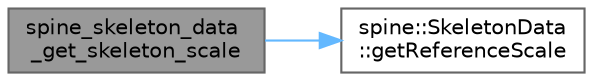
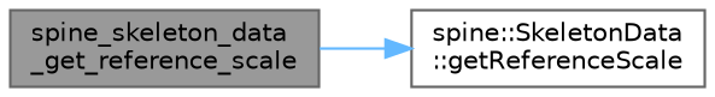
  digraph {
    rankdir=LR
    node [fontname=Helvetica fontsize=10 shape=box style=filled]
-   n1 [color=gray40 fillcolor=grey60 fontcolor=black height=0.2 label="spine_skeleton_data\l_get_skeleton_scale" width=0.4]
+   n1 [color=gray40 fillcolor=grey60 fontcolor=black height=0.2 label="spine_skeleton_data\l_get_reference_scale" width=0.4]
    n2 [color=grey40 fillcolor=white height=0.2 label="spine::SkeletonData\l::getReferenceScale" width=0.4]
    n1 -> n2 [color=steelblue1 fontname=Helvetica fontsize=10 labelfontname=Helvetica labelfontsize=10 style=solid]
  }
